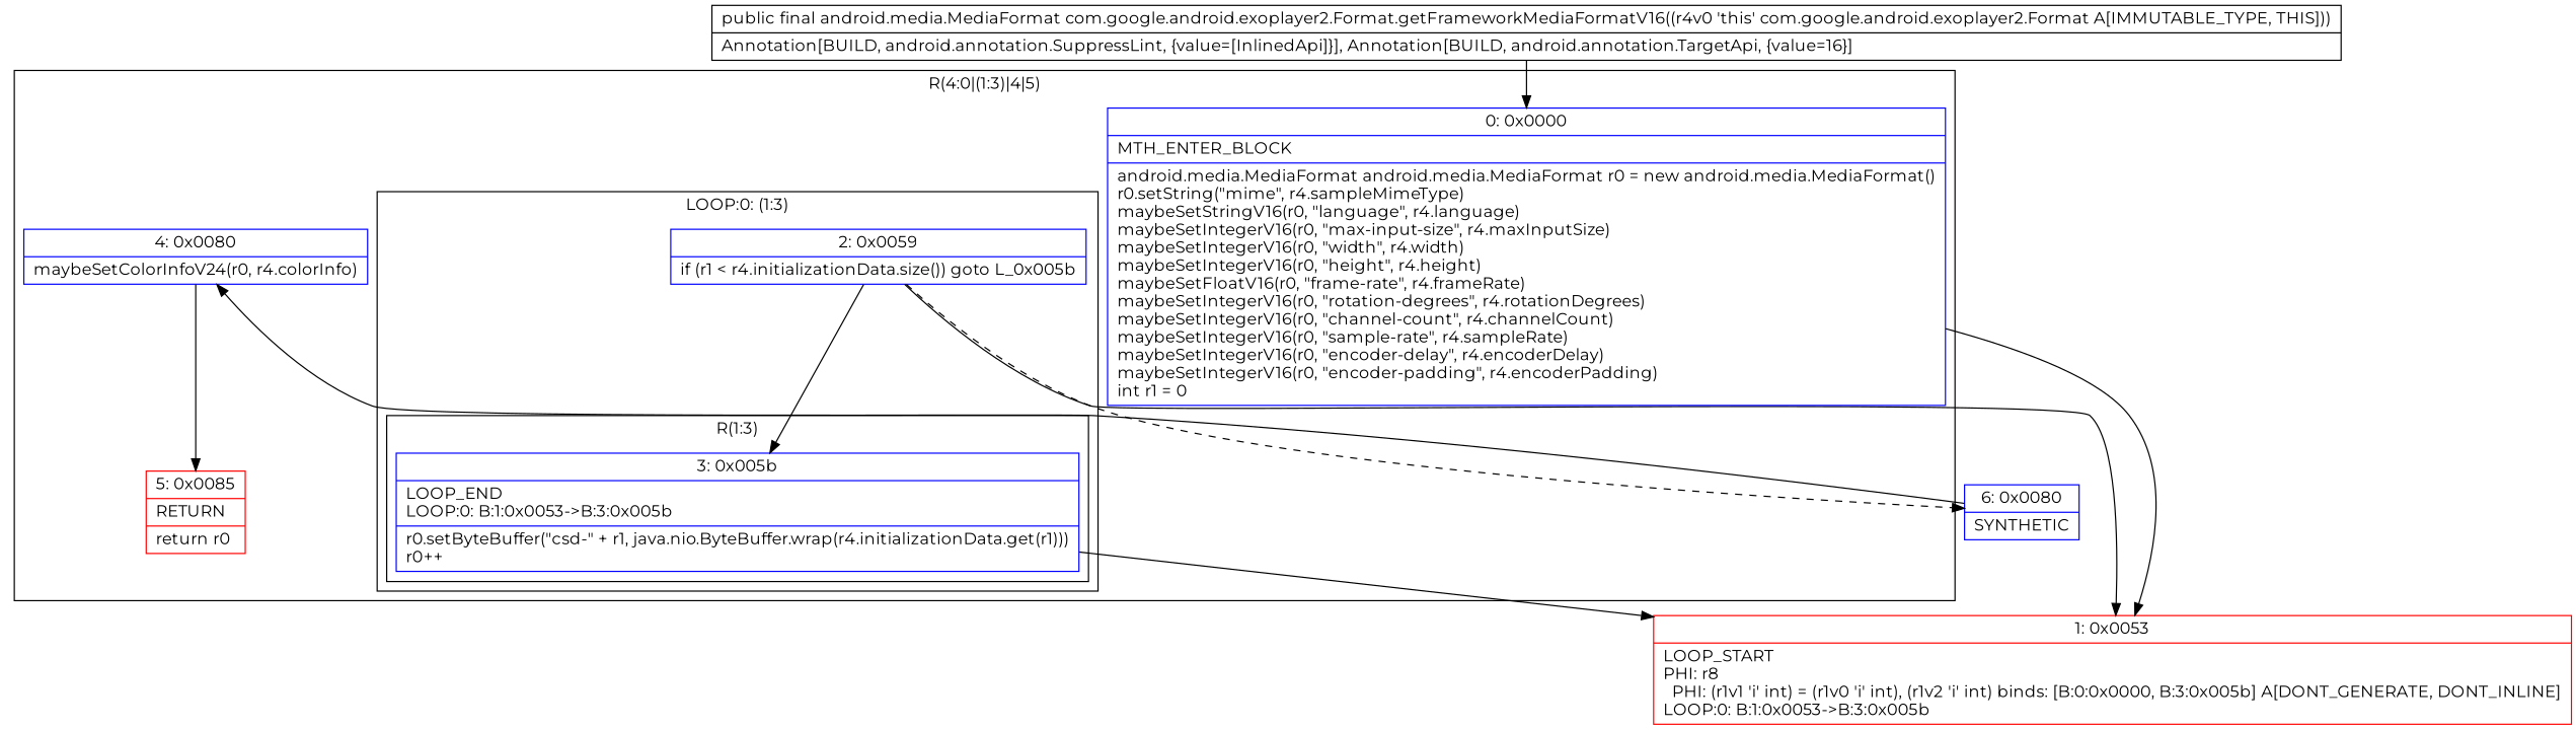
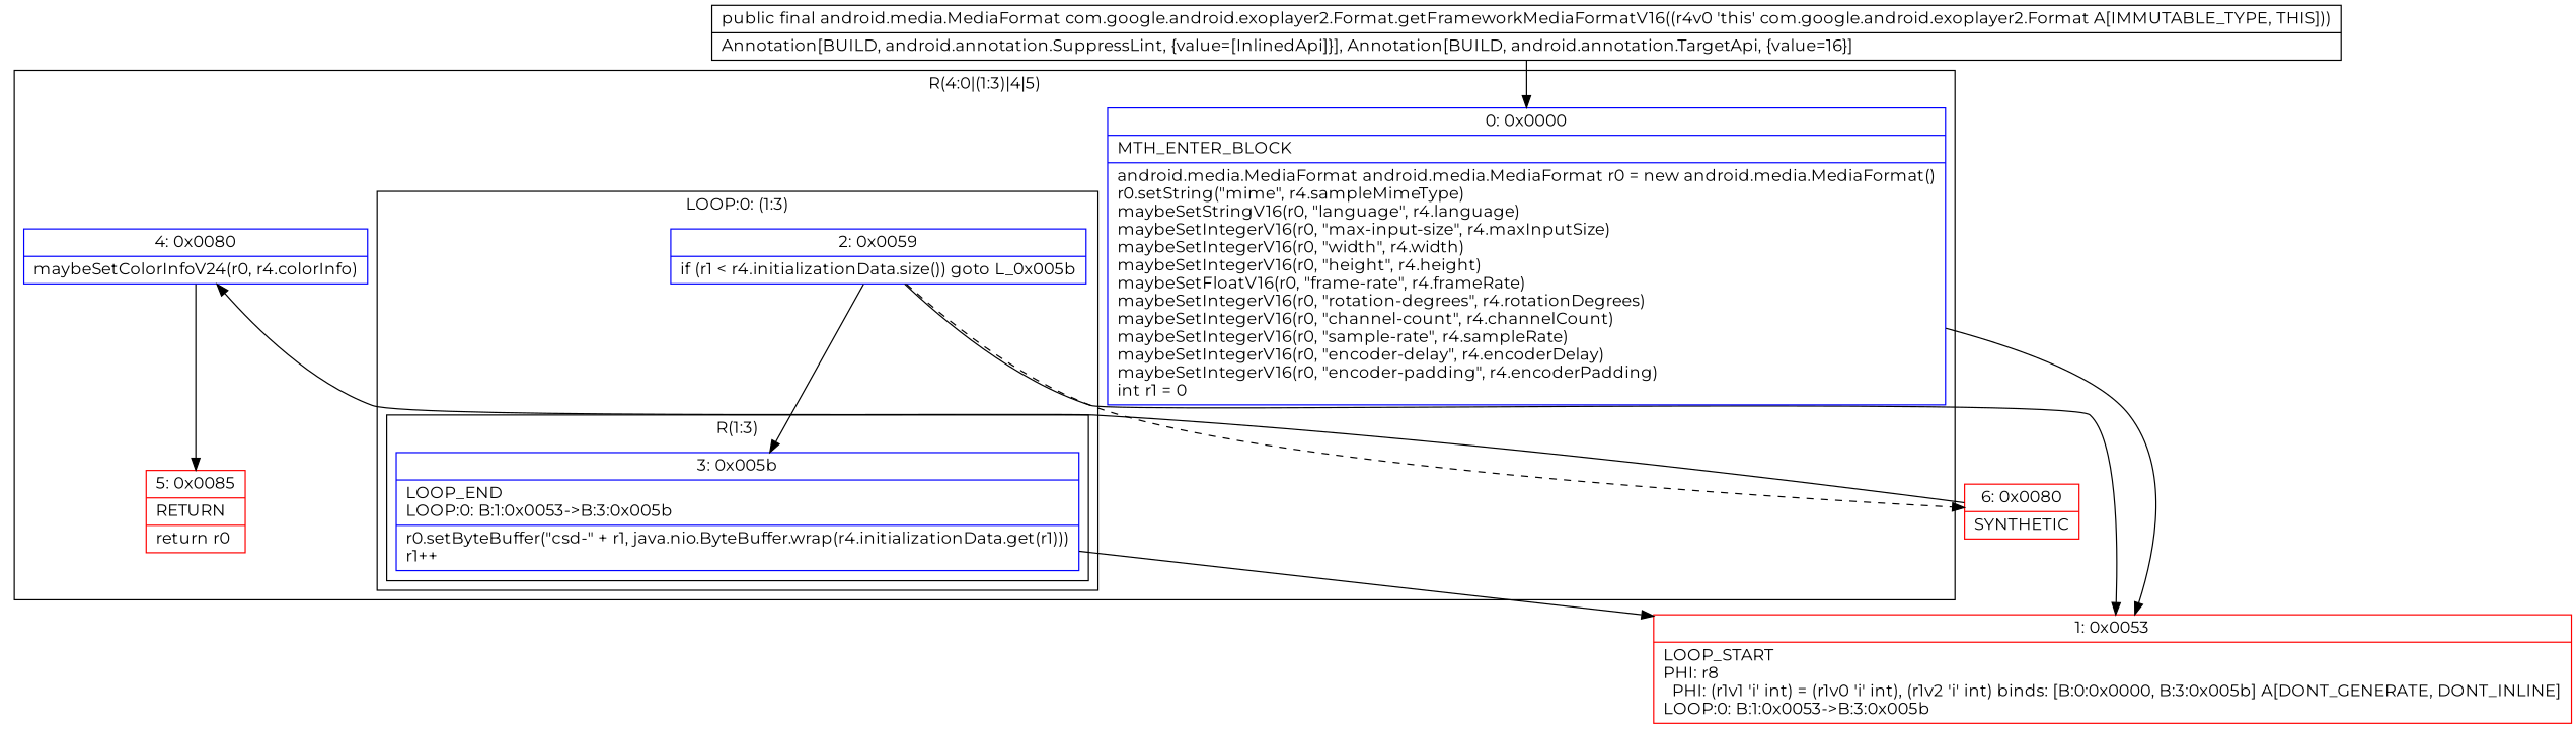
  digraph {
    fontname=Montserrat
    node [color=blue fontname=Montserrat shape=record]
    edge [fontname=Montserrat]
-   n1 [label="{3\:\ 0x005b|LOOP_END\lLOOP:0: B:1:0x0053\-\>B:3:0x005b\l|r0.setByteBuffer(\"csd\-\" + r1, java.nio.ByteBuffer.wrap(r4.initializationData.get(r1)))\lr0++\l}"]
+   n1 [label="{3\:\ 0x005b|LOOP_END\lLOOP:0: B:1:0x0053\-\>B:3:0x005b\l|r0.setByteBuffer(\"csd\-\" + r1, java.nio.ByteBuffer.wrap(r4.initializationData.get(r1)))\lr1++\l}"]
    n2 [label="{2\:\ 0x0059|if (r1 \< r4.initializationData.size()) goto L_0x005b\l}"]
    n3 [label="{0\:\ 0x0000|MTH_ENTER_BLOCK\l|android.media.MediaFormat android.media.MediaFormat r0 = new android.media.MediaFormat()\lr0.setString(\"mime\", r4.sampleMimeType)\lmaybeSetStringV16(r0, \"language\", r4.language)\lmaybeSetIntegerV16(r0, \"max\-input\-size\", r4.maxInputSize)\lmaybeSetIntegerV16(r0, \"width\", r4.width)\lmaybeSetIntegerV16(r0, \"height\", r4.height)\lmaybeSetFloatV16(r0, \"frame\-rate\", r4.frameRate)\lmaybeSetIntegerV16(r0, \"rotation\-degrees\", r4.rotationDegrees)\lmaybeSetIntegerV16(r0, \"channel\-count\", r4.channelCount)\lmaybeSetIntegerV16(r0, \"sample\-rate\", r4.sampleRate)\lmaybeSetIntegerV16(r0, \"encoder\-delay\", r4.encoderDelay)\lmaybeSetIntegerV16(r0, \"encoder\-padding\", r4.encoderPadding)\lint r1 = 0\l}"]
    n4 [label="{4\:\ 0x0080|maybeSetColorInfoV24(r0, r4.colorInfo)\l}"]
    n5 [color=red label="{5\:\ 0x0085|RETURN\l|return r0\l}"]
    n6 [color=red label="{1\:\ 0x0053|LOOP_START\lPHI: r8 \l  PHI: (r1v1 'i' int) = (r1v0 'i' int), (r1v2 'i' int) binds: [B:0:0x0000, B:3:0x005b] A[DONT_GENERATE, DONT_INLINE]\lLOOP:0: B:1:0x0053\-\>B:3:0x005b\l}"]
-   n7 [label="{6\:\ 0x0080|SYNTHETIC\l}"]
+   n7 [color=red label="{6\:\ 0x0080|SYNTHETIC\l}"]
    n8 [label="{public final android.media.MediaFormat com.google.android.exoplayer2.Format.getFrameworkMediaFormatV16((r4v0 'this' com.google.android.exoplayer2.Format A[IMMUTABLE_TYPE, THIS]))  | Annotation[BUILD, android.annotation.SuppressLint, \{value=[InlinedApi]\}], Annotation[BUILD, android.annotation.TargetApi, \{value=16\}]\l}" color=""]
    subgraph cluster_1 {
      label="R(4:0|(1:3)|4|5)"
      n3
      n4
      n5
      subgraph cluster_2 {
        label="LOOP:0: (1:3)"
        n2
        subgraph cluster_3 {
          label="R(1:3)"
          n1
        }
      }
    }
    n1 -> n6
    n2 -> n1
    n2 -> n6
    n2 -> n7 [style=dashed]
    n3 -> n6
    n4 -> n5
    n7 -> n4
    n8 -> n3
  }
